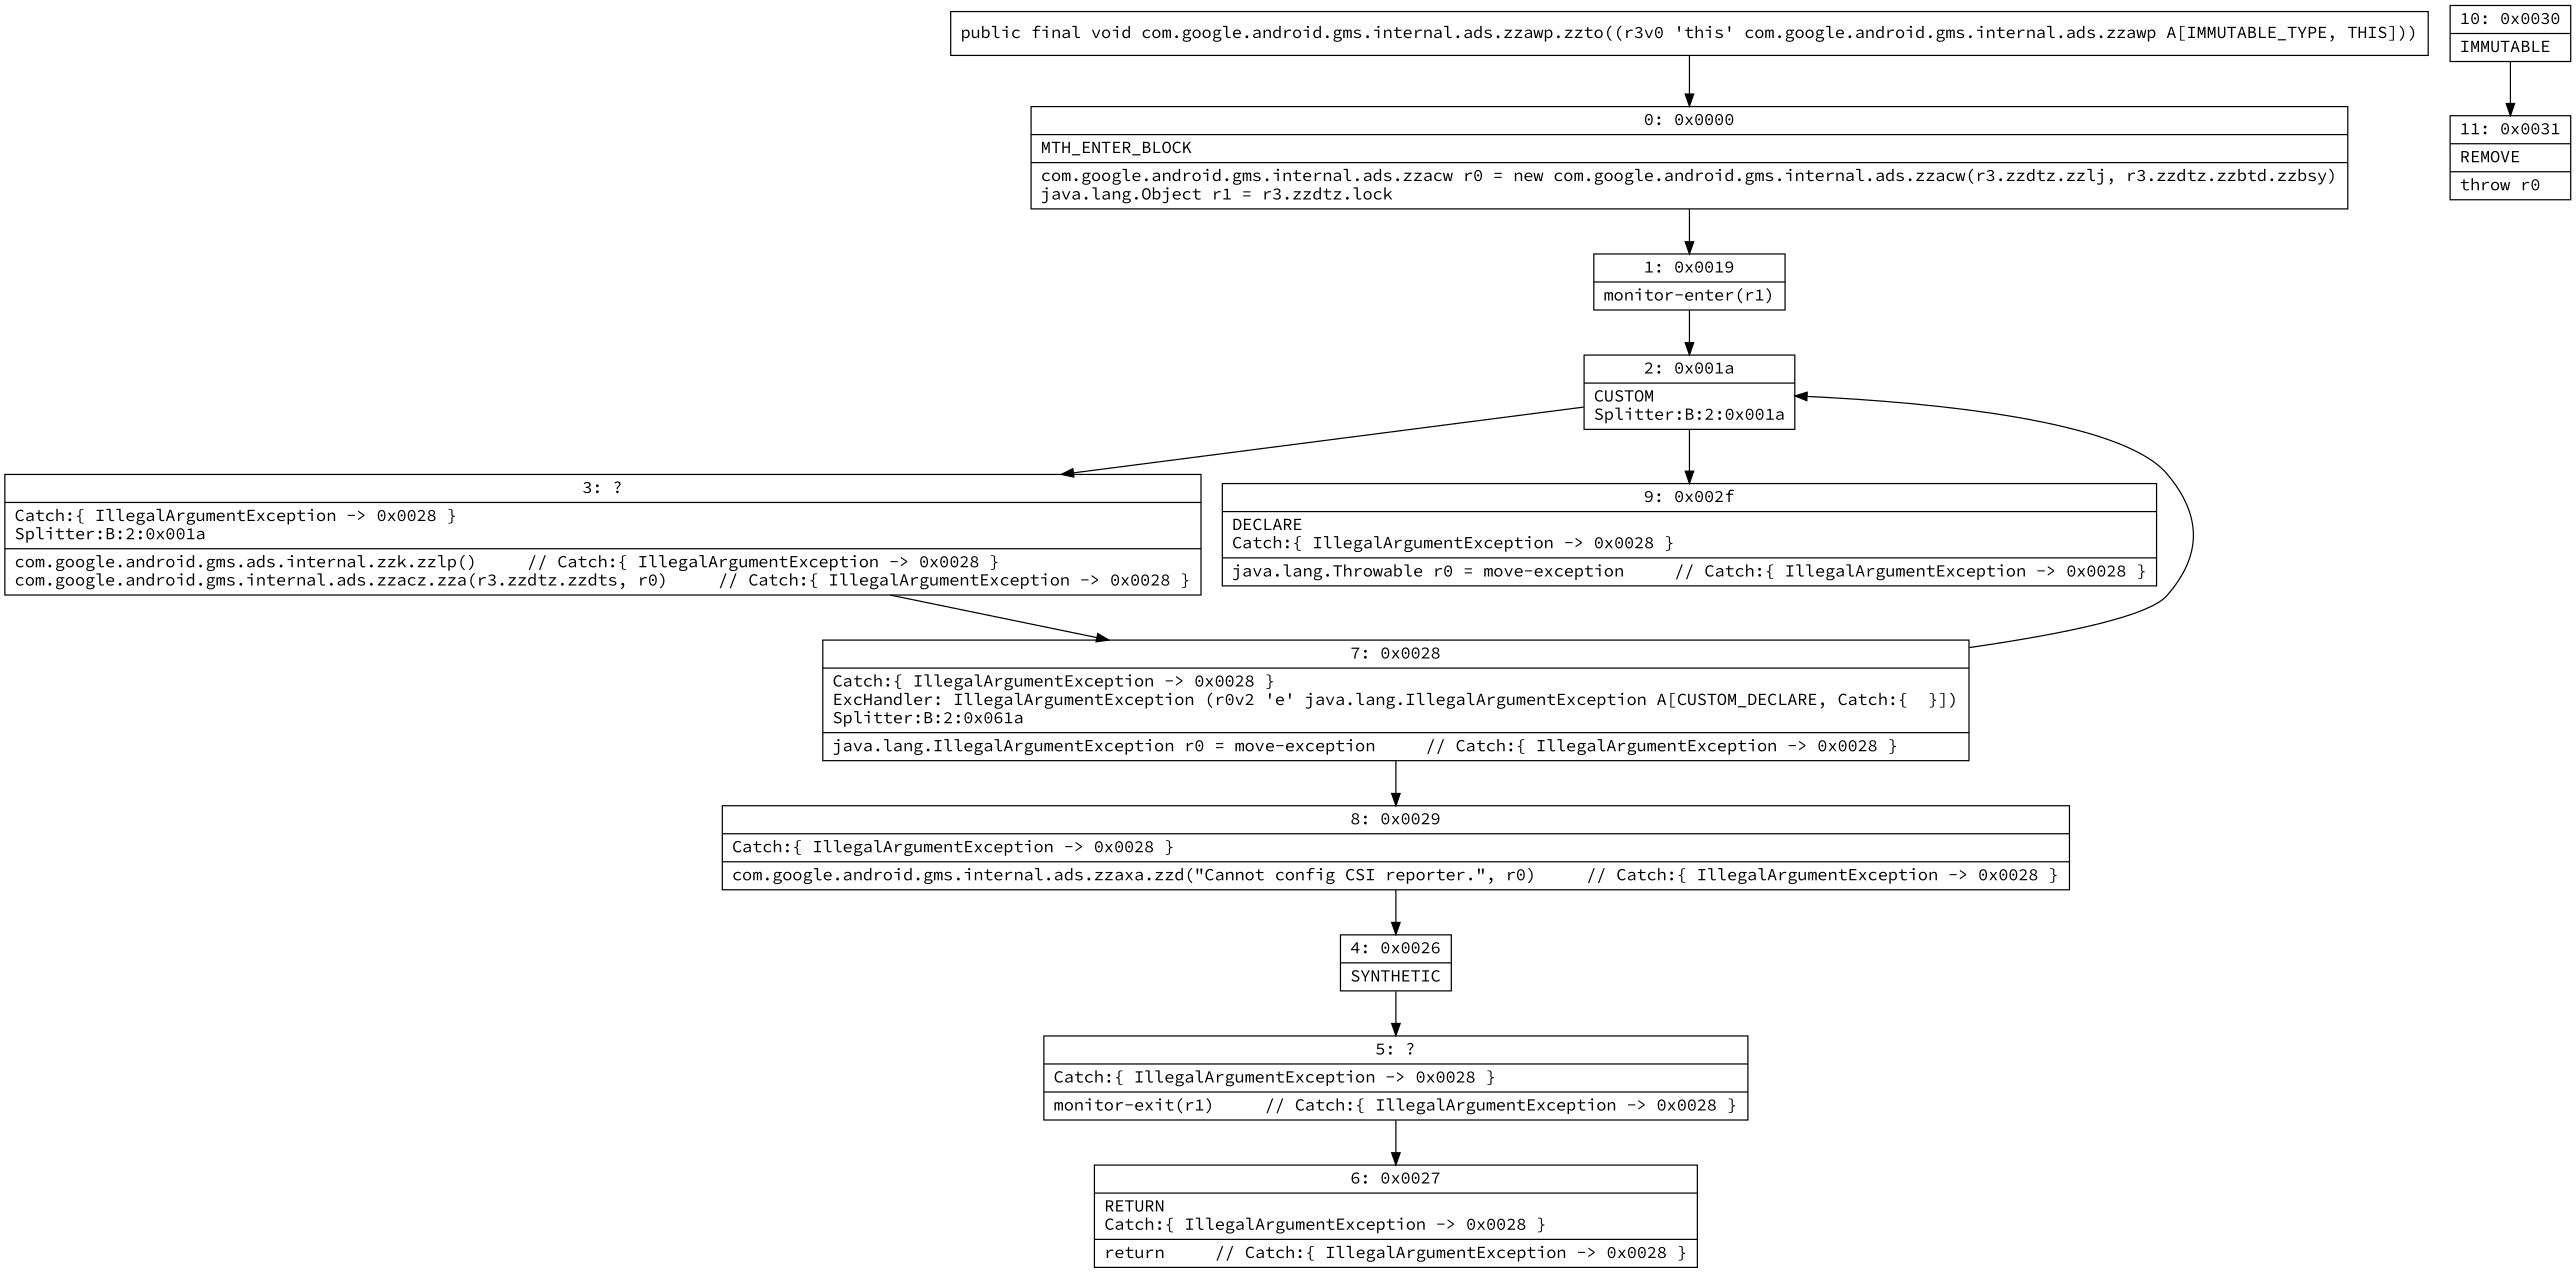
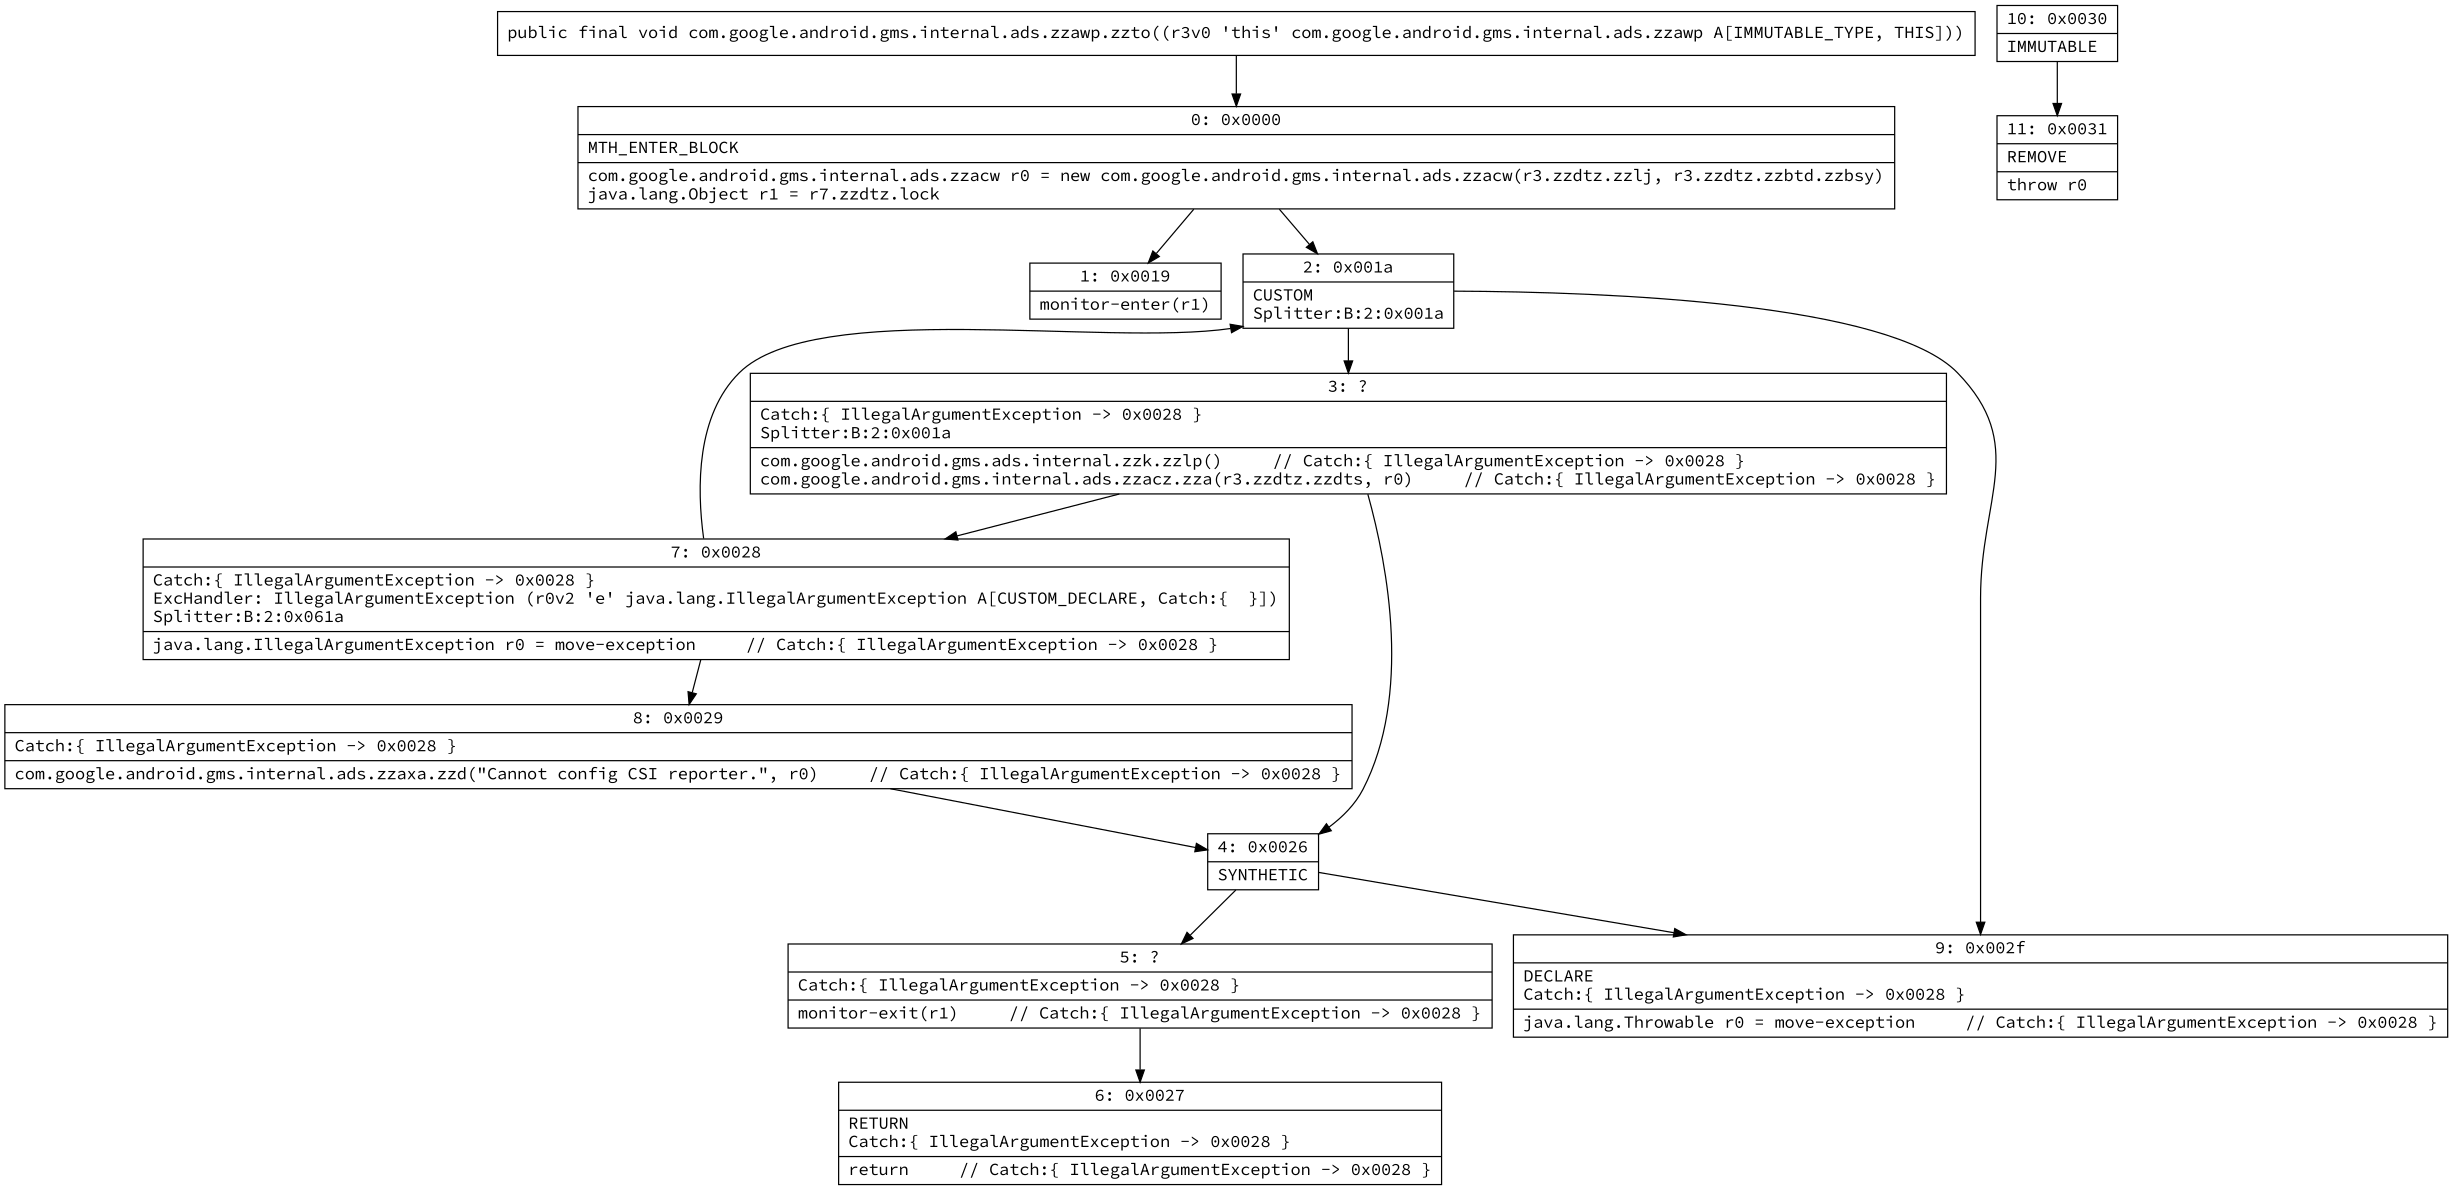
  digraph {
    fontname="Source Code Pro"
    node [fontname="Source Code Pro" shape=record]
    edge [fontname="Source Code Pro"]
-   n1 [label="{0\:\ 0x0000|MTH_ENTER_BLOCK\l|com.google.android.gms.internal.ads.zzacw r0 = new com.google.android.gms.internal.ads.zzacw(r3.zzdtz.zzlj, r3.zzdtz.zzbtd.zzbsy)\ljava.lang.Object r1 = r3.zzdtz.lock\l}"]
+   n1 [label="{0\:\ 0x0000|MTH_ENTER_BLOCK\l|com.google.android.gms.internal.ads.zzacw r0 = new com.google.android.gms.internal.ads.zzacw(r3.zzdtz.zzlj, r3.zzdtz.zzbtd.zzbsy)\ljava.lang.Object r1 = r7.zzdtz.lock\l}"]
    n2 [label="{1\:\ 0x0019|monitor\-enter(r1)\l}"]
    n3 [label="{2\:\ 0x001a|CUSTOM\lSplitter:B:2:0x001a\l}"]
    n4 [label="{3\:\ ?|Catch:\{ IllegalArgumentException \-\> 0x0028 \}\lSplitter:B:2:0x001a\l|com.google.android.gms.ads.internal.zzk.zzlp()     \/\/ Catch:\{ IllegalArgumentException \-\> 0x0028 \}\lcom.google.android.gms.internal.ads.zzacz.zza(r3.zzdtz.zzdts, r0)     \/\/ Catch:\{ IllegalArgumentException \-\> 0x0028 \}\l}"]
    n5 [label="{9\:\ 0x002f|DECLARE\lCatch:\{ IllegalArgumentException \-\> 0x0028 \}\l|java.lang.Throwable r0 = move\-exception     \/\/ Catch:\{ IllegalArgumentException \-\> 0x0028 \}\l}"]
    n6 [label="{7\:\ 0x0028|Catch:\{ IllegalArgumentException \-\> 0x0028 \}\lExcHandler: IllegalArgumentException (r0v2 'e' java.lang.IllegalArgumentException A[CUSTOM_DECLARE, Catch:\{  \}])\lSplitter:B:2:0x061a\l|java.lang.IllegalArgumentException r0 = move\-exception     \/\/ Catch:\{ IllegalArgumentException \-\> 0x0028 \}\l}"]
    n7 [label="{4\:\ 0x0026|SYNTHETIC\l}"]
    n8 [label="{8\:\ 0x0029|Catch:\{ IllegalArgumentException \-\> 0x0028 \}\l|com.google.android.gms.internal.ads.zzaxa.zzd(\"Cannot config CSI reporter.\", r0)     \/\/ Catch:\{ IllegalArgumentException \-\> 0x0028 \}\l}"]
    n9 [label="{5\:\ ?|Catch:\{ IllegalArgumentException \-\> 0x0028 \}\l|monitor\-exit(r1)     \/\/ Catch:\{ IllegalArgumentException \-\> 0x0028 \}\l}"]
    n10 [label="{6\:\ 0x0027|RETURN\lCatch:\{ IllegalArgumentException \-\> 0x0028 \}\l|return     \/\/ Catch:\{ IllegalArgumentException \-\> 0x0028 \}\l}"]
    n11 [label="{10\:\ 0x0030|IMMUTABLE\l}"]
    n12 [label="{11\:\ 0x0031|REMOVE\l|throw r0\l}"]
    n13 [label="{public final void com.google.android.gms.internal.ads.zzawp.zzto((r3v0 'this' com.google.android.gms.internal.ads.zzawp A[IMMUTABLE_TYPE, THIS])) }"]
    n1 -> n2
-   n2 -> n3
+   n1 -> n3
    n3 -> n4
    n3 -> n5
    n4 -> n6
+   n4 -> n7
    n6 -> n3
    n6 -> n8
+   n7 -> n5
    n7 -> n9
    n8 -> n7
    n9 -> n10
    n11 -> n12
    n13 -> n1
  }
